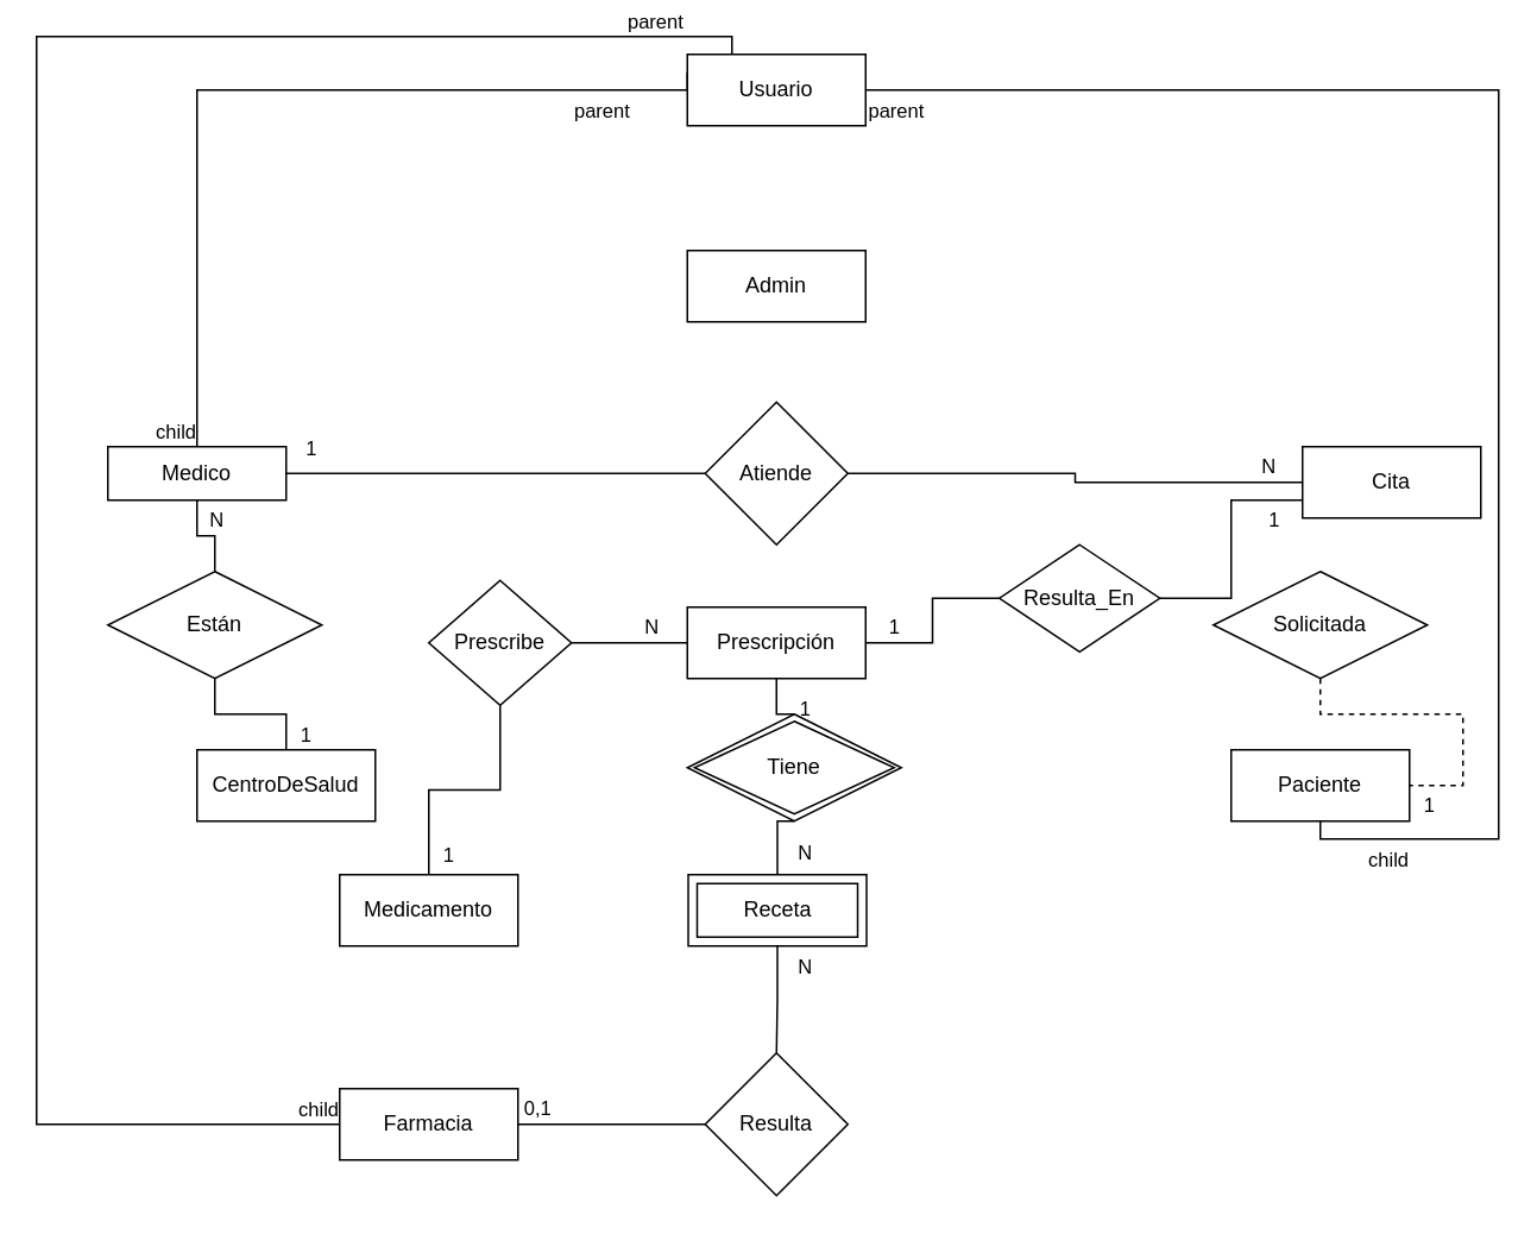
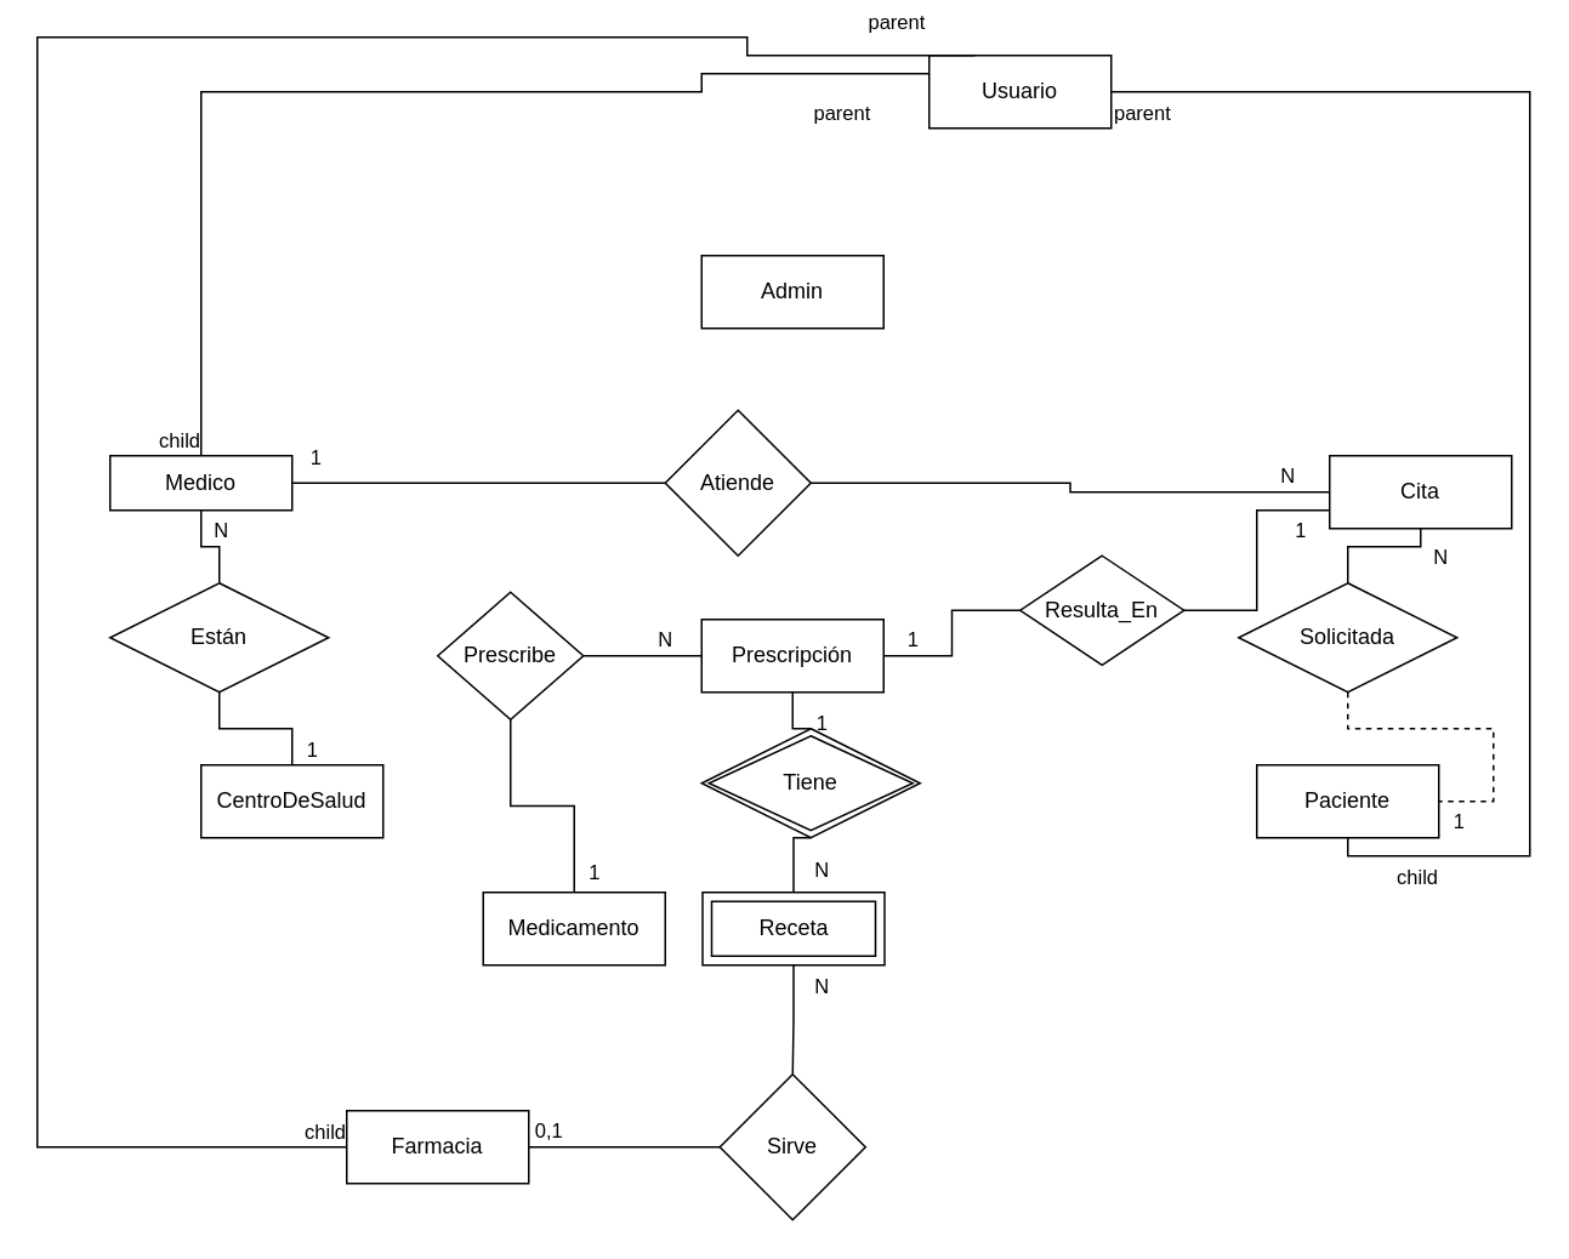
  <mxCell id="0" />
  <mxCell id="1" parent="0" />
  <mxCell id="2" value="Cita" style="whiteSpace=wrap;html=1;align=center;" vertex="1" parent="1"><mxGeometry x="730" y="250" width="100" height="40" as="geometry" /></mxCell>
  <mxCell id="3" value="CentroDeSalud" style="whiteSpace=wrap;html=1;align=center;" vertex="1" parent="1"><mxGeometry x="110" y="420" width="100" height="40" as="geometry" /></mxCell>
  <mxCell id="4" style="edgeStyle=orthogonalEdgeStyle;rounded=0;orthogonalLoop=1;jettySize=auto;html=1;entryX=0.5;entryY=0;entryDx=0;entryDy=0;endArrow=none;endFill=0;" edge="1" parent="1" source="8" target="13"><mxGeometry relative="1" as="geometry" /></mxCell>
  <mxCell id="5" value="N" style="edgeLabel;html=1;align=center;verticalAlign=middle;resizable=0;points=[];" vertex="1" connectable="0" parent="4"><mxGeometry x="-0.08" y="1" relative="1" as="geometry"><mxPoint x="7" y="-9" as="offset" /></mxGeometry></mxCell>
  <mxCell id="6" value="" style="edgeStyle=orthogonalEdgeStyle;rounded=0;orthogonalLoop=1;jettySize=auto;html=1;endArrow=none;endFill=0;" edge="1" parent="1" source="8" target="16"><mxGeometry relative="1" as="geometry" /></mxCell>
  <mxCell id="7" value="1" style="edgeLabel;html=1;align=center;verticalAlign=middle;resizable=0;points=[];" vertex="1" connectable="0" parent="6"><mxGeometry x="-0.886" y="1" relative="1" as="geometry"><mxPoint y="-14" as="offset" /></mxGeometry></mxCell>
  <mxCell id="8" value="&lt;div&gt;Medico&lt;/div&gt;" style="whiteSpace=wrap;html=1;align=center;" vertex="1" parent="1"><mxGeometry x="60" y="250" width="100" height="30" as="geometry" /></mxCell>
  <mxCell id="9" value="Farmacia" style="whiteSpace=wrap;html=1;align=center;" vertex="1" parent="1"><mxGeometry x="190" y="610" width="100" height="40" as="geometry" /></mxCell>
- <mxCell id="10" value="Medicamento" style="whiteSpace=wrap;html=1;align=center;" vertex="1" parent="1"><mxGeometry x="190" y="490" width="100" height="40" as="geometry" /></mxCell>
+ <mxCell id="10" value="Medicamento" style="whiteSpace=wrap;html=1;align=center;" vertex="1" parent="1"><mxGeometry x="265" y="490" width="100" height="40" as="geometry" /></mxCell>
  <mxCell id="11" style="edgeStyle=orthogonalEdgeStyle;rounded=0;orthogonalLoop=1;jettySize=auto;html=1;exitX=0.5;exitY=1;exitDx=0;exitDy=0;entryX=0.5;entryY=0;entryDx=0;entryDy=0;endArrow=none;endFill=0;" edge="1" parent="1" source="13" target="3"><mxGeometry relative="1" as="geometry" /></mxCell>
  <mxCell id="12" value="1" style="edgeLabel;html=1;align=center;verticalAlign=middle;resizable=0;points=[];" vertex="1" connectable="0" parent="11"><mxGeometry x="0.767" relative="1" as="geometry"><mxPoint x="10" as="offset" /></mxGeometry></mxCell>
  <mxCell id="13" value="Están" style="shape=rhombus;perimeter=rhombusPerimeter;whiteSpace=wrap;html=1;align=center;" vertex="1" parent="1"><mxGeometry x="60" y="320" width="120" height="60" as="geometry" /></mxCell>
  <mxCell id="14" style="edgeStyle=orthogonalEdgeStyle;rounded=0;orthogonalLoop=1;jettySize=auto;html=1;entryX=0;entryY=0.5;entryDx=0;entryDy=0;endArrow=none;endFill=0;" edge="1" parent="1" source="16" target="2"><mxGeometry relative="1" as="geometry" /></mxCell>
  <mxCell id="15" value="N" style="edgeLabel;html=1;align=center;verticalAlign=middle;resizable=0;points=[];" vertex="1" connectable="0" parent="14"><mxGeometry x="0.751" y="-2" relative="1" as="geometry"><mxPoint x="12" y="-12" as="offset" /></mxGeometry></mxCell>
- <mxCell id="16" value="Atiende" style="rhombus;whiteSpace=wrap;html=1;" vertex="1" parent="1"><mxGeometry x="395" y="225" width="80" height="80" as="geometry" /></mxCell>
+ <mxCell id="16" value="Atiende" style="rhombus;whiteSpace=wrap;html=1;" vertex="1" parent="1"><mxGeometry x="365" y="225" width="80" height="80" as="geometry" /></mxCell>
  <mxCell id="17" value="Paciente" style="whiteSpace=wrap;html=1;align=center;" vertex="1" parent="1"><mxGeometry x="690" y="420" width="100" height="40" as="geometry" /></mxCell>
  <mxCell id="18" style="edgeStyle=orthogonalEdgeStyle;rounded=0;orthogonalLoop=1;jettySize=auto;html=1;entryX=1;entryY=0.5;entryDx=0;entryDy=0;endArrow=none;endFill=0;dashed=1;" edge="1" parent="1" source="22" target="17"><mxGeometry relative="1" as="geometry" /></mxCell>
  <mxCell id="19" value="1" style="edgeLabel;html=1;align=center;verticalAlign=middle;resizable=0;points=[];" vertex="1" connectable="0" parent="18"><mxGeometry x="0.812" y="-1" relative="1" as="geometry"><mxPoint x="-6" y="11" as="offset" /></mxGeometry></mxCell>
+ <mxCell id="20" style="edgeStyle=orthogonalEdgeStyle;rounded=0;orthogonalLoop=1;jettySize=auto;html=1;entryX=0.5;entryY=1;entryDx=0;entryDy=0;endArrow=none;endFill=0;" edge="1" parent="1" source="22" target="2"><mxGeometry relative="1" as="geometry" /></mxCell>
+ <mxCell id="21" value="N" style="edgeLabel;html=1;align=center;verticalAlign=middle;resizable=0;points=[];" vertex="1" connectable="0" parent="20"><mxGeometry x="0.571" y="1" relative="1" as="geometry"><mxPoint x="15" y="6" as="offset" /></mxGeometry></mxCell>
  <mxCell id="22" value="Solicitada" style="shape=rhombus;perimeter=rhombusPerimeter;whiteSpace=wrap;html=1;align=center;" vertex="1" parent="1"><mxGeometry x="680" y="320" width="120" height="60" as="geometry" /></mxCell>
  <mxCell id="23" value="" style="edgeStyle=orthogonalEdgeStyle;rounded=0;orthogonalLoop=1;jettySize=auto;html=1;endArrow=none;endFill=0;" edge="1" parent="1" source="25" target="39"><mxGeometry relative="1" as="geometry"><Array as="points"><mxPoint x="350" y="360" /><mxPoint x="350" y="360" /></Array></mxGeometry></mxCell>
  <mxCell id="24" value="N" style="edgeLabel;html=1;align=center;verticalAlign=middle;resizable=0;points=[];" vertex="1" connectable="0" parent="23"><mxGeometry x="-0.354" y="-2" relative="1" as="geometry"><mxPoint y="-8" as="offset" /></mxGeometry></mxCell>
  <mxCell id="25" value="Prescripción" style="whiteSpace=wrap;html=1;align=center;" vertex="1" parent="1"><mxGeometry x="385" y="340" width="100" height="40" as="geometry" /></mxCell>
  <mxCell id="26" style="edgeStyle=orthogonalEdgeStyle;rounded=0;orthogonalLoop=1;jettySize=auto;html=1;entryX=0;entryY=0.75;entryDx=0;entryDy=0;endArrow=none;endFill=0;" edge="1" parent="1" source="30" target="2"><mxGeometry relative="1" as="geometry" /></mxCell>
  <mxCell id="27" value="1" style="edgeLabel;html=1;align=center;verticalAlign=middle;resizable=0;points=[];" vertex="1" connectable="0" parent="26"><mxGeometry x="0.753" relative="1" as="geometry"><mxPoint y="10" as="offset" /></mxGeometry></mxCell>
  <mxCell id="28" style="edgeStyle=orthogonalEdgeStyle;rounded=0;orthogonalLoop=1;jettySize=auto;html=1;entryX=1;entryY=0.5;entryDx=0;entryDy=0;endArrow=none;endFill=0;" edge="1" parent="1" source="30" target="25"><mxGeometry relative="1" as="geometry" /></mxCell>
  <mxCell id="29" value="1" style="edgeLabel;html=1;align=center;verticalAlign=middle;resizable=0;points=[];" vertex="1" connectable="0" parent="28"><mxGeometry x="0.553" y="-1" relative="1" as="geometry"><mxPoint x="-7" y="-9" as="offset" /></mxGeometry></mxCell>
  <mxCell id="30" value="Resulta_En" style="shape=rhombus;perimeter=rhombusPerimeter;whiteSpace=wrap;html=1;align=center;" vertex="1" parent="1"><mxGeometry x="560" y="305" width="90" height="60" as="geometry" /></mxCell>
  <mxCell id="31" value="" style="edgeStyle=orthogonalEdgeStyle;rounded=0;orthogonalLoop=1;jettySize=auto;html=1;endArrow=none;endFill=0;exitX=0.5;exitY=1;exitDx=0;exitDy=0;" edge="1" parent="1" source="44" target="43"><mxGeometry relative="1" as="geometry"><mxPoint x="435" y="530" as="sourcePoint" /></mxGeometry></mxCell>
  <mxCell id="32" value="N" style="edgeLabel;html=1;align=center;verticalAlign=middle;resizable=0;points=[];" vertex="1" connectable="0" parent="31"><mxGeometry x="-0.625" relative="1" as="geometry"><mxPoint x="15" as="offset" /></mxGeometry></mxCell>
  <mxCell id="33" style="edgeStyle=orthogonalEdgeStyle;rounded=0;orthogonalLoop=1;jettySize=auto;html=1;entryX=0.5;entryY=1;entryDx=0;entryDy=0;endArrow=none;endFill=0;exitX=0.5;exitY=0;exitDx=0;exitDy=0;" edge="1" parent="1" source="45" target="25"><mxGeometry relative="1" as="geometry"><mxPoint x="435.5" y="400" as="sourcePoint" /></mxGeometry></mxCell>
  <mxCell id="34" value="1" style="edgeLabel;html=1;align=center;verticalAlign=middle;resizable=0;points=[];" vertex="1" connectable="0" parent="33"><mxGeometry x="-0.057" y="-1" relative="1" as="geometry"><mxPoint x="14" as="offset" /></mxGeometry></mxCell>
  <mxCell id="35" style="edgeStyle=orthogonalEdgeStyle;rounded=0;orthogonalLoop=1;jettySize=auto;html=1;entryX=0.5;entryY=0;entryDx=0;entryDy=0;endArrow=none;endFill=0;exitX=0.5;exitY=1;exitDx=0;exitDy=0;" edge="1" parent="1" source="45" target="44"><mxGeometry relative="1" as="geometry"><mxPoint x="435.5" y="460" as="sourcePoint" /><mxPoint x="435" y="490" as="targetPoint" /></mxGeometry></mxCell>
  <mxCell id="36" value="N" style="edgeLabel;html=1;align=center;verticalAlign=middle;resizable=0;points=[];" vertex="1" connectable="0" parent="35"><mxGeometry x="0.366" y="1" relative="1" as="geometry"><mxPoint x="14" as="offset" /></mxGeometry></mxCell>
  <mxCell id="37" style="edgeStyle=orthogonalEdgeStyle;rounded=0;orthogonalLoop=1;jettySize=auto;html=1;entryX=0.5;entryY=0;entryDx=0;entryDy=0;endArrow=none;endFill=0;" edge="1" parent="1" source="39" target="10"><mxGeometry relative="1" as="geometry" /></mxCell>
  <mxCell id="38" value="1" style="edgeLabel;html=1;align=center;verticalAlign=middle;resizable=0;points=[];" vertex="1" connectable="0" parent="37"><mxGeometry x="0.822" relative="1" as="geometry"><mxPoint x="10" as="offset" /></mxGeometry></mxCell>
  <mxCell id="39" value="Prescribe" style="rhombus;whiteSpace=wrap;html=1;" vertex="1" parent="1"><mxGeometry x="240" y="325" width="80" height="70" as="geometry" /></mxCell>
  <mxCell id="40" value="Admin" style="whiteSpace=wrap;html=1;align=center;" vertex="1" parent="1"><mxGeometry x="385" y="140" width="100" height="40" as="geometry" /></mxCell>
  <mxCell id="41" style="edgeStyle=orthogonalEdgeStyle;rounded=0;orthogonalLoop=1;jettySize=auto;html=1;entryX=1;entryY=0.5;entryDx=0;entryDy=0;endArrow=none;endFill=0;" edge="1" parent="1" source="43" target="9"><mxGeometry relative="1" as="geometry" /></mxCell>
  <mxCell id="42" value="0,1" style="edgeLabel;html=1;align=center;verticalAlign=middle;resizable=0;points=[];" vertex="1" connectable="0" parent="41"><mxGeometry x="0.619" y="-1" relative="1" as="geometry"><mxPoint x="-10" y="-9" as="offset" /></mxGeometry></mxCell>
- <mxCell id="43" value="Resulta" style="rhombus;whiteSpace=wrap;html=1;" vertex="1" parent="1"><mxGeometry x="395" y="590" width="80" height="80" as="geometry" /></mxCell>
+ <mxCell id="43" value="Sirve" style="rhombus;whiteSpace=wrap;html=1;" vertex="1" parent="1"><mxGeometry x="395" y="590" width="80" height="80" as="geometry" /></mxCell>
  <mxCell id="44" value="Receta" style="shape=ext;margin=3;double=1;whiteSpace=wrap;html=1;align=center;" vertex="1" parent="1"><mxGeometry x="385.5" y="490" width="100" height="40" as="geometry" /></mxCell>
  <mxCell id="45" value="Tiene" style="shape=rhombus;double=1;perimeter=rhombusPerimeter;whiteSpace=wrap;html=1;align=center;" vertex="1" parent="1"><mxGeometry x="385" y="400" width="120" height="60" as="geometry" /></mxCell>
- <mxCell id="46" value="Usuario" style="whiteSpace=wrap;html=1;align=center;" vertex="1" parent="1"><mxGeometry x="385" y="30" width="100" height="40" as="geometry" /></mxCell>
+ <mxCell id="46" value="Usuario" style="whiteSpace=wrap;html=1;align=center;" vertex="1" parent="1"><mxGeometry x="510" y="30" width="100" height="40" as="geometry" /></mxCell>
  <mxCell id="47" value="" style="endArrow=none;html=1;edgeStyle=orthogonalEdgeStyle;rounded=0;exitX=0;exitY=0.25;exitDx=0;exitDy=0;entryX=0.5;entryY=0;entryDx=0;entryDy=0;" edge="1" parent="1" source="46" target="8"><mxGeometry relative="1" as="geometry"><mxPoint x="445" as="sourcePoint" y="80" /><mxPoint x="445" y="150" as="targetPoint" /><Array as="points"><mxPoint x="385" y="50" /><mxPoint x="110" y="50" /></Array></mxGeometry></mxCell>
  <mxCell id="48" value="parent" style="edgeLabel;resizable=0;html=1;align=left;verticalAlign=bottom;" connectable="0" vertex="1" parent="47"><mxGeometry x="-1" relative="1" as="geometry"><mxPoint x="-65" y="30" as="offset" /></mxGeometry></mxCell>
  <mxCell id="49" value="child" style="edgeLabel;resizable=0;html=1;align=right;verticalAlign=bottom;" connectable="0" vertex="1" parent="47"><mxGeometry x="1" relative="1" as="geometry" /></mxCell>
  <mxCell id="50" value="" style="endArrow=none;html=1;edgeStyle=orthogonalEdgeStyle;rounded=0;exitX=1;exitY=0.5;exitDx=0;exitDy=0;entryX=0.5;entryY=1;entryDx=0;entryDy=0;" edge="1" parent="1" source="46" target="17"><mxGeometry relative="1" as="geometry"><mxPoint x="455" y="90" as="sourcePoint" /><mxPoint x="455" y="160" as="targetPoint" /><Array as="points"><mxPoint x="840" y="50" /><mxPoint x="840" y="470" /><mxPoint x="740" y="470" /></Array></mxGeometry></mxCell>
  <mxCell id="51" value="parent" style="edgeLabel;resizable=0;html=1;align=left;verticalAlign=bottom;" connectable="0" vertex="1" parent="50"><mxGeometry x="-1" relative="1" as="geometry"><mxPoint y="20" as="offset" /></mxGeometry></mxCell>
  <mxCell id="52" value="child" style="edgeLabel;resizable=0;html=1;align=right;verticalAlign=bottom;" connectable="0" vertex="1" parent="50"><mxGeometry x="1" relative="1" as="geometry"><mxPoint x="50" y="30" as="offset" /></mxGeometry></mxCell>
  <mxCell id="53" value="" style="endArrow=none;html=1;edgeStyle=orthogonalEdgeStyle;rounded=0;exitX=0.25;exitY=0;exitDx=0;exitDy=0;entryX=0;entryY=0.5;entryDx=0;entryDy=0;" edge="1" parent="1" source="46" target="9"><mxGeometry relative="1" as="geometry"><mxPoint x="465" y="100" as="sourcePoint" /><mxPoint x="465" y="170" as="targetPoint" /><Array as="points"><mxPoint x="410" y="20" /><mxPoint x="20" y="20" /><mxPoint x="20" y="630" /></Array></mxGeometry></mxCell>
  <mxCell id="54" value="parent" style="edgeLabel;resizable=0;html=1;align=left;verticalAlign=bottom;" connectable="0" vertex="1" parent="53"><mxGeometry x="-1" relative="1" as="geometry"><mxPoint x="-60" y="-10" as="offset" /></mxGeometry></mxCell>
  <mxCell id="55" value="child" style="edgeLabel;resizable=0;html=1;align=right;verticalAlign=bottom;" connectable="0" vertex="1" parent="53"><mxGeometry x="1" relative="1" as="geometry" /></mxCell>
